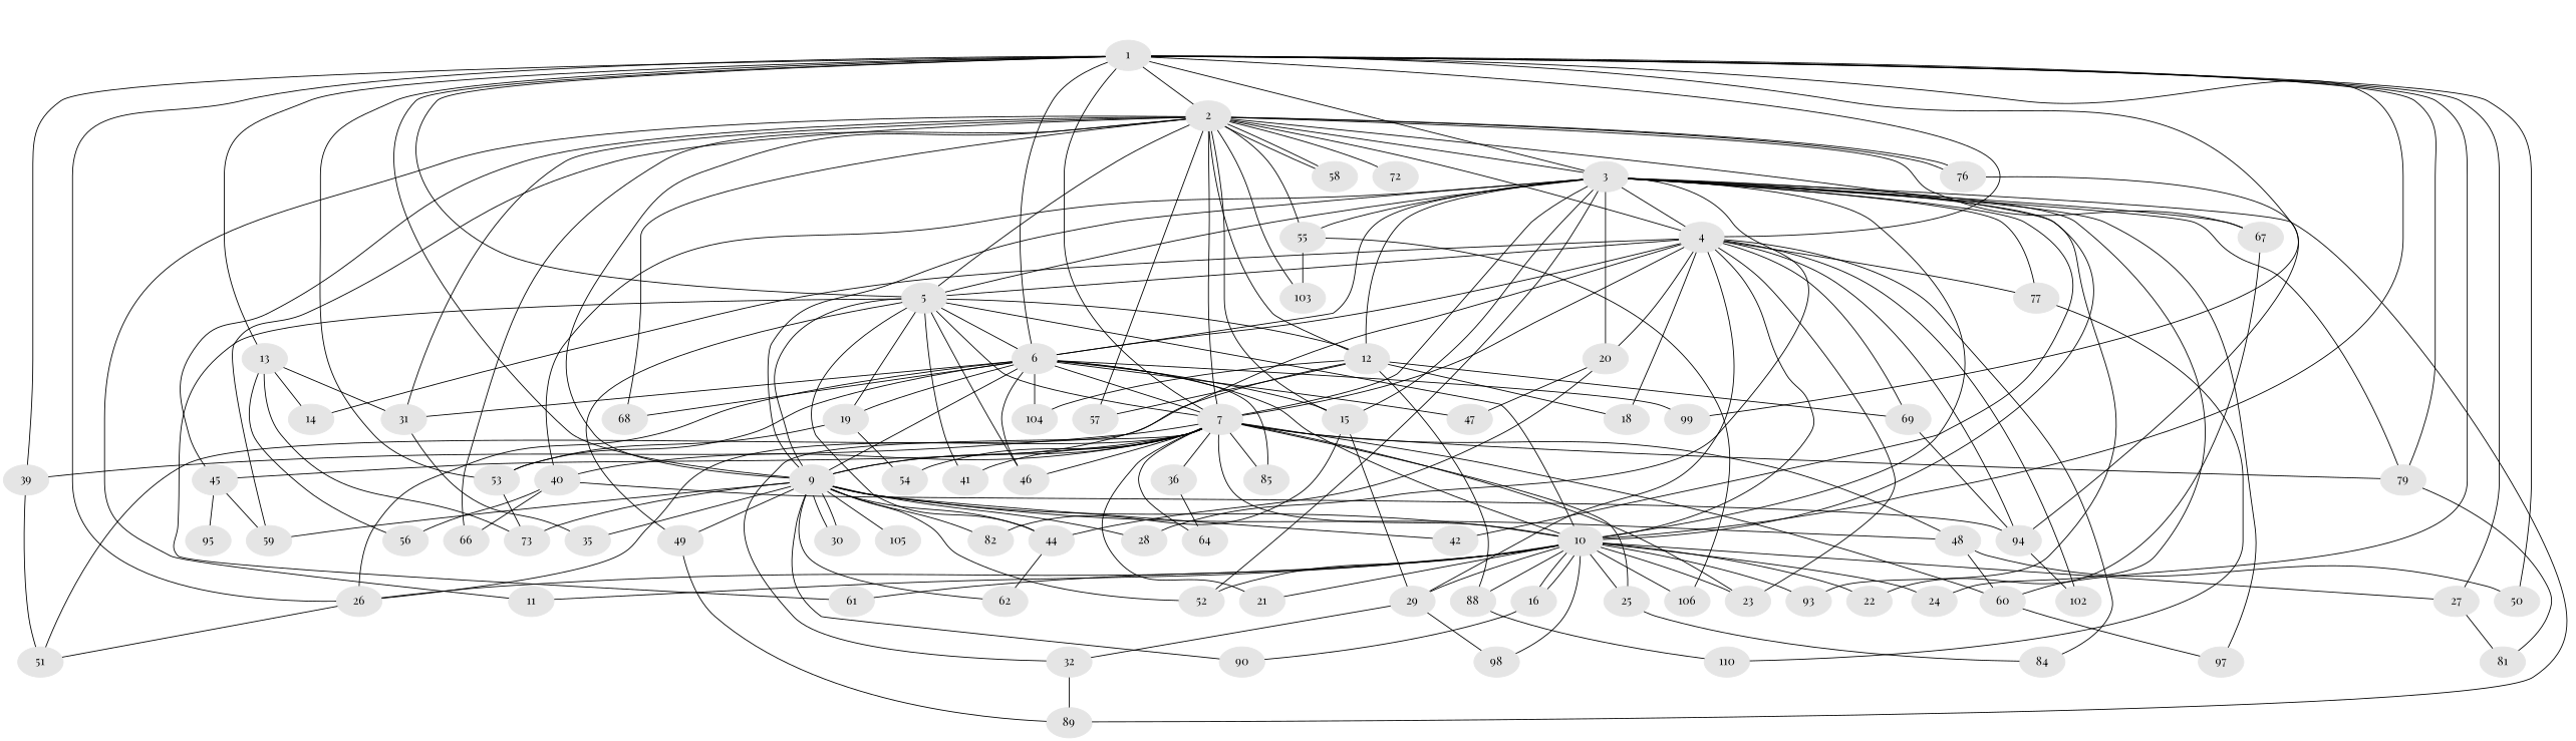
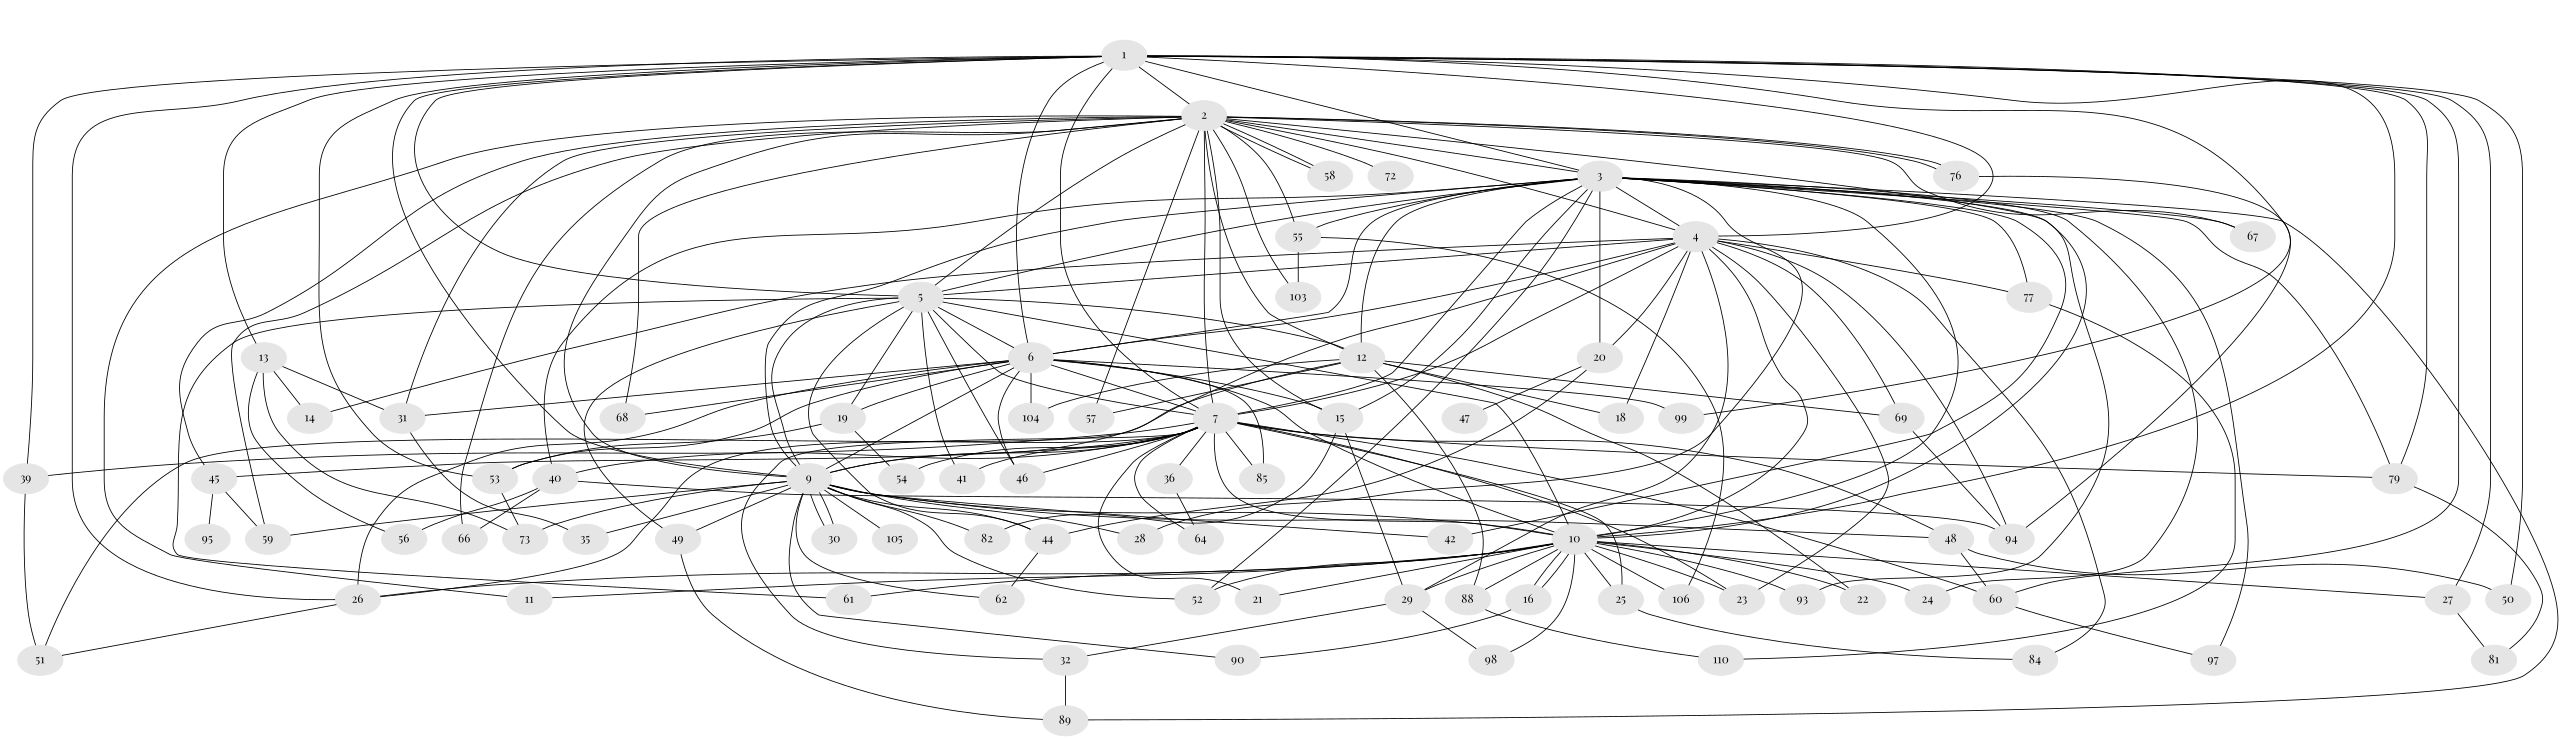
  graph {
    fontname="Playfair Display"
    node [color=gray90 fontname="Playfair Display" style=filled]
    edge [fontname="Playfair Display"]
    1 [super="+78"]
    2 [super="+43"]
    3 [super="+34"]
    4 [super="+80"]
    5 [super="+107"]
    6 [super="+75"]
    7 [super="+8"]
    9 [super="+87"]
    10 [super="+101"]
    13 [super="+38"]
    26 [super="+33"]
    27
    39
    50
    53 [super="+92"]
    60 [super="+74"]
    79 [super="+100"]
    99
    11
    12 [super="+63"]
    15 [super="+109"]
    31
    45
    55
    57
    58
    59 [super="+96"]
    66
    67
    68
    72
    76
    103
    20
    24
    28
    40 [super="+112"]
    42
    52
    77
    89 [super="+91"]
    93
    97
    14
    18
    23
    29 [super="+86"]
    69 [super="+108"]
    84
    94
-   102
    19 [super="+65"]
    41
    44 [super="+83"]
    46 [super="+111"]
    49
    61
    47
    85
    104
    21 [super="+37"]
    25
    32
    36
    48
    54
    64
    30
    35
    62
    73
    82
    90
    105
    16
    22
    88
    98
    106
    56
    51 [super="+70"]
    81
    95
    110
    1 -- 2
    1 -- 3
    1 -- 4
    1 -- 5
    1 -- 6
    1 -- 7 [weight=2]
    1 -- 9
    1 -- 10
    1 -- 13
    1 -- 26
    1 -- 27
    1 -- 39
    1 -- 50
    1 -- 53
    1 -- 60
    1 -- 79
    1 -- 99
    2 -- 3
    2 -- 4
    2 -- 5
    2 -- 7 [weight=2]
    2 -- 9
    2 -- 10
    2 -- 11
    2 -- 12
    2 -- 15
    2 -- 31
    2 -- 45
    2 -- 55
    2 -- 57
    2 -- 58
    2 -- 58
    2 -- 59
    2 -- 66
    2 -- 67
    2 -- 68
    2 -- 72 [weight=2]
    2 -- 76
    2 -- 76
    2 -- 103
    3 -- 4
    3 -- 5
    3 -- 6
    3 -- 7 [weight=2]
    3 -- 9
    3 -- 10 [weight=2]
    3 -- 79
    3 -- 12
    3 -- 15
    3 -- 55
    3 -- 67
    3 -- 20
    3 -- 24
    3 -- 28
    3 -- 40
    3 -- 42
    3 -- 52
    3 -- 77
    3 -- 89
    3 -- 93
    3 -- 97
    4 -- 5
    4 -- 6
    4 -- 7 [weight=2]
    4 -- 9
    4 -- 10
    4 -- 20
    4 -- 77
    4 -- 14
    4 -- 18
    4 -- 23
    4 -- 29
    4 -- 69
    4 -- 84
    4 -- 94
-   4 -- 102
    5 -- 6
    5 -- 7 [weight=2]
    5 -- 9
    5 -- 10
    5 -- 12
    5 -- 19
    5 -- 41
    5 -- 44
    5 -- 46
    5 -- 49
    5 -- 61
    6 -- 7 [weight=2]
    6 -- 9
    6 -- 10 [weight=2]
    6 -- 26
    6 -- 53
    6 -- 99
    6 -- 15
    6 -- 31
    6 -- 68
    6 -- 19
    6 -- 46
-   6 -- 47
    6 -- 85
    6 -- 104
    7 -- 9 [weight=2]
    7 -- 10 [weight=3]
    7 -- 26
    7 -- 39
    7 -- 60
    7 -- 79
    7 -- 45
    7 -- 40
    7 -- 23
    7 -- 41
    7 -- 46
    7 -- 85
    7 -- 21 [weight=2]
    7 -- 25
    7 -- 32
    7 -- 36 [weight=2]
    7 -- 48
    7 -- 54
    7 -- 64
    9 -- 10
    9 -- 59
    9 -- 28
    9 -- 42
    9 -- 52
    9 -- 44
    9 -- 49
    9 -- 48
    9 -- 30
    9 -- 30
    9 -- 35
    9 -- 62
    9 -- 73
    9 -- 82
    9 -- 90
    9 -- 105
    10 -- 26
    10 -- 27
    10 -- 11
    10 -- 24
    10 -- 52
    10 -- 93
    10 -- 23
    10 -- 29
    10 -- 61
    10 -- 21
    10 -- 25
    10 -- 16
    10 -- 16
    10 -- 22
    10 -- 88
    10 -- 98
    10 -- 106
    13 -- 31
    13 -- 14
    13 -- 73
    13 -- 56
    26 -- 51
    27 -- 81
    39 -- 51
    53 -- 73
    60 -- 97
    79 -- 81
    12 -- 57
    12 -- 18
    12 -- 69
    12 -- 104
-   67 -- 22
+   12 -- 22
    12 -- 88
    12 -- 51
    15 -- 29
    15 -- 82
    31 -- 35
    45 -- 59
    45 -- 95
    55 -- 103
    55 -- 106
    76 -- 94
    20 -- 44
    20 -- 47
    40 -- 66
    40 -- 94
    40 -- 56
    77 -- 110
    29 -- 32
    29 -- 98
    69 -- 94
-   94 -- 102
    19 -- 53
    19 -- 54
    44 -- 62
    49 -- 89
    25 -- 84
    32 -- 89
    36 -- 64
    48 -- 50
    48 -- 60
    16 -- 90
    88 -- 110
  }
